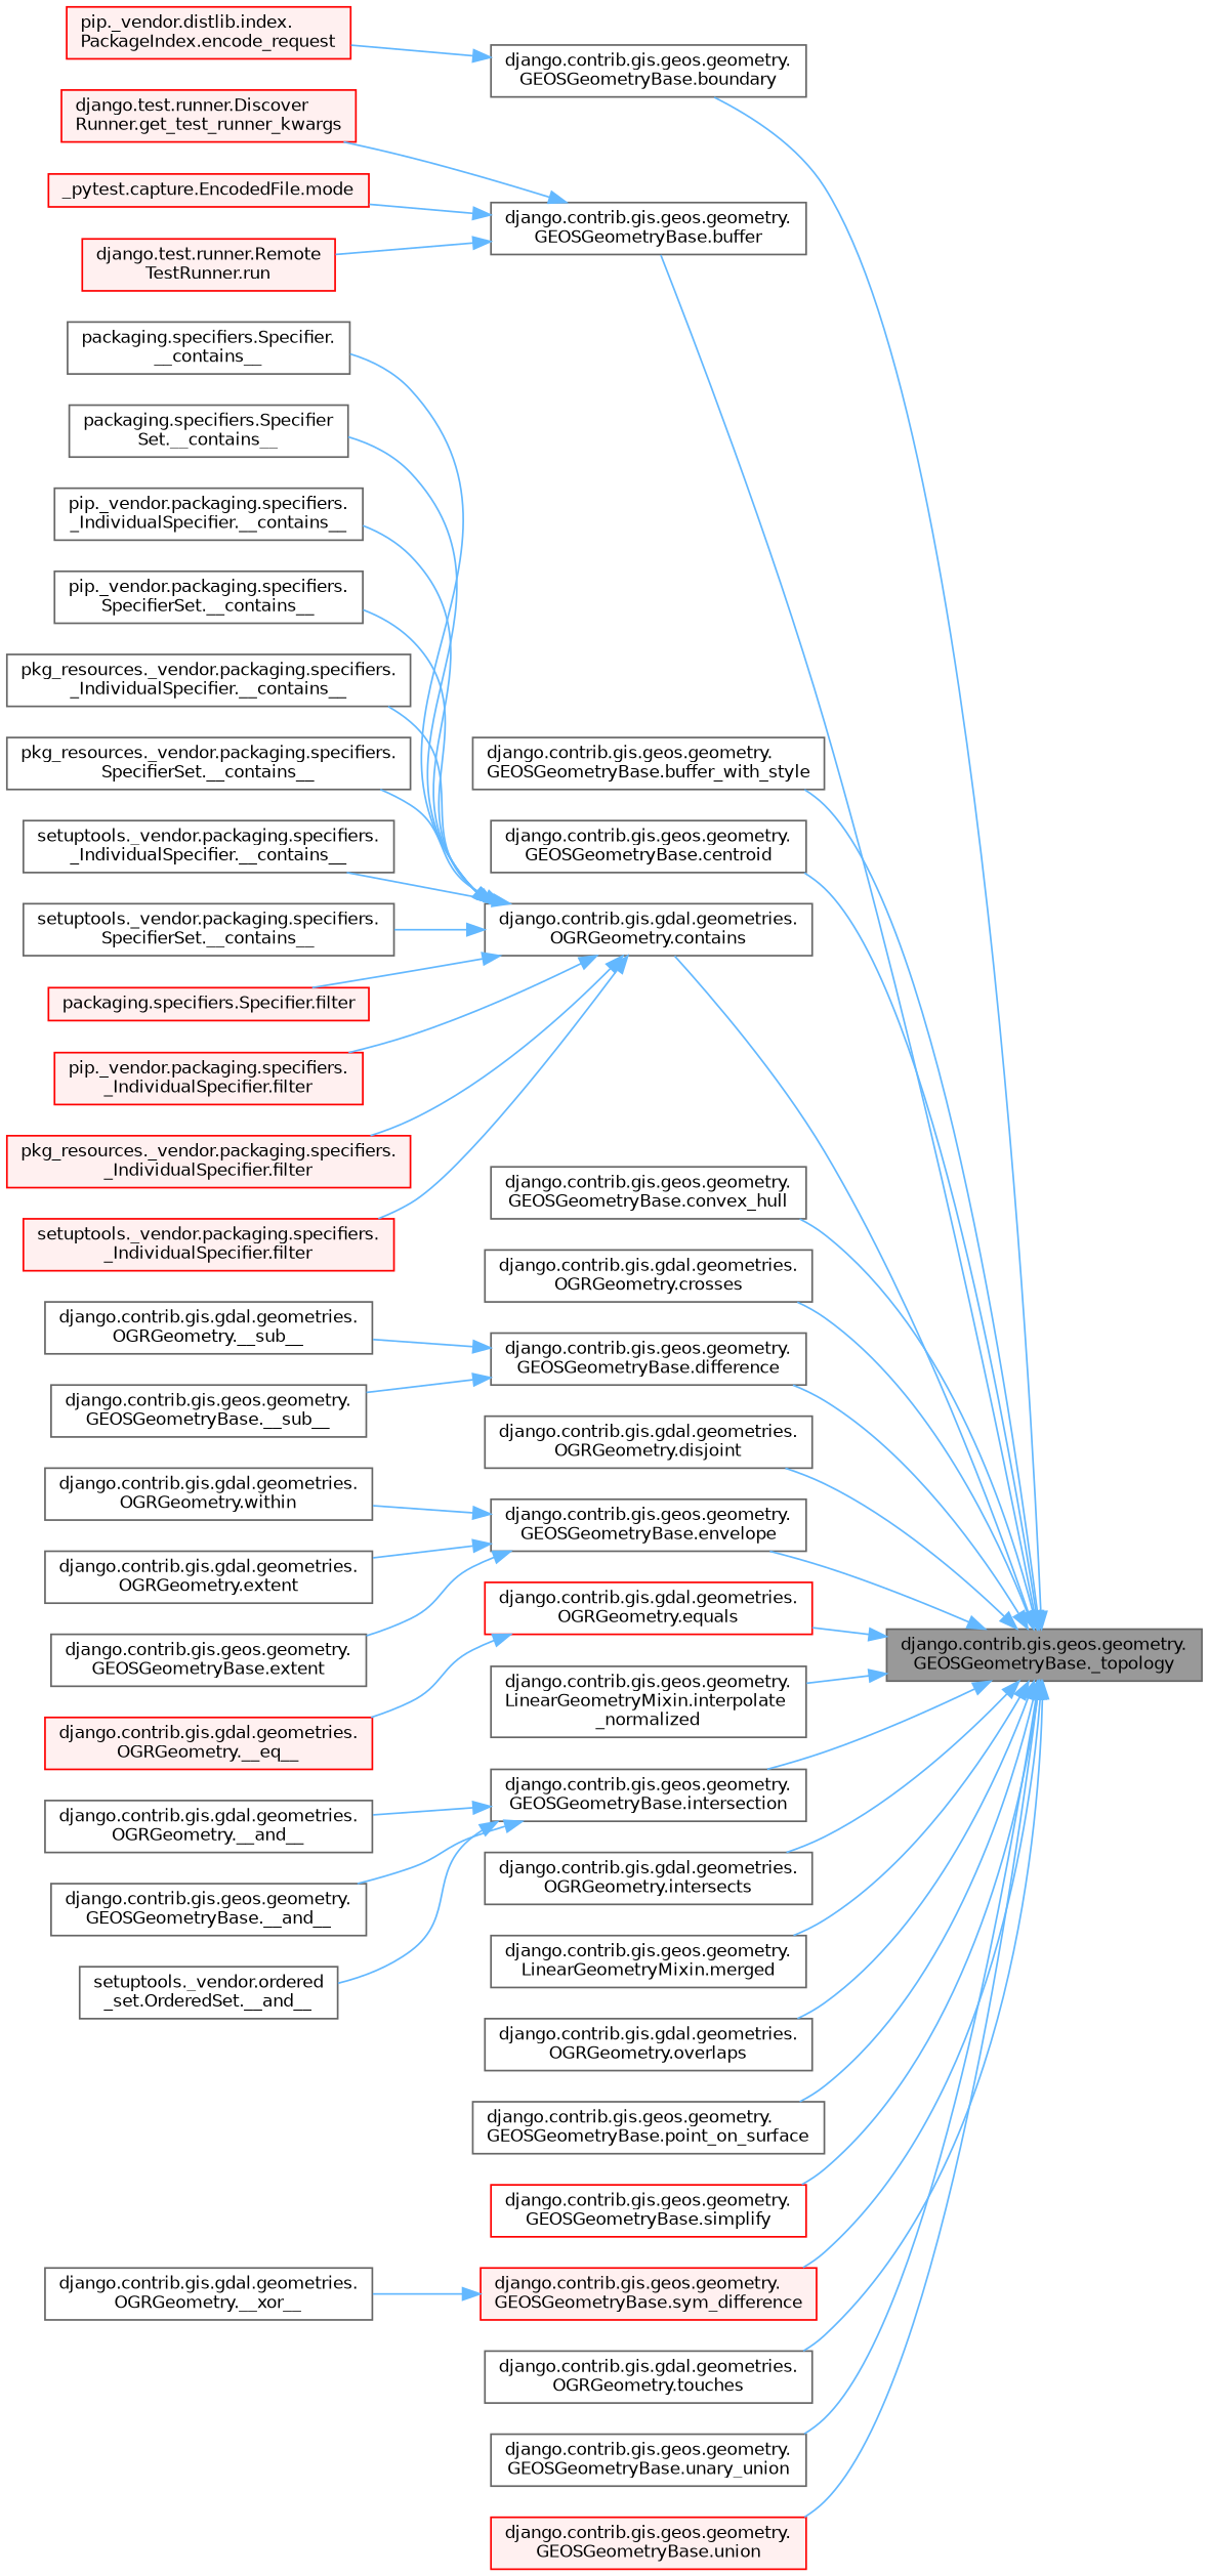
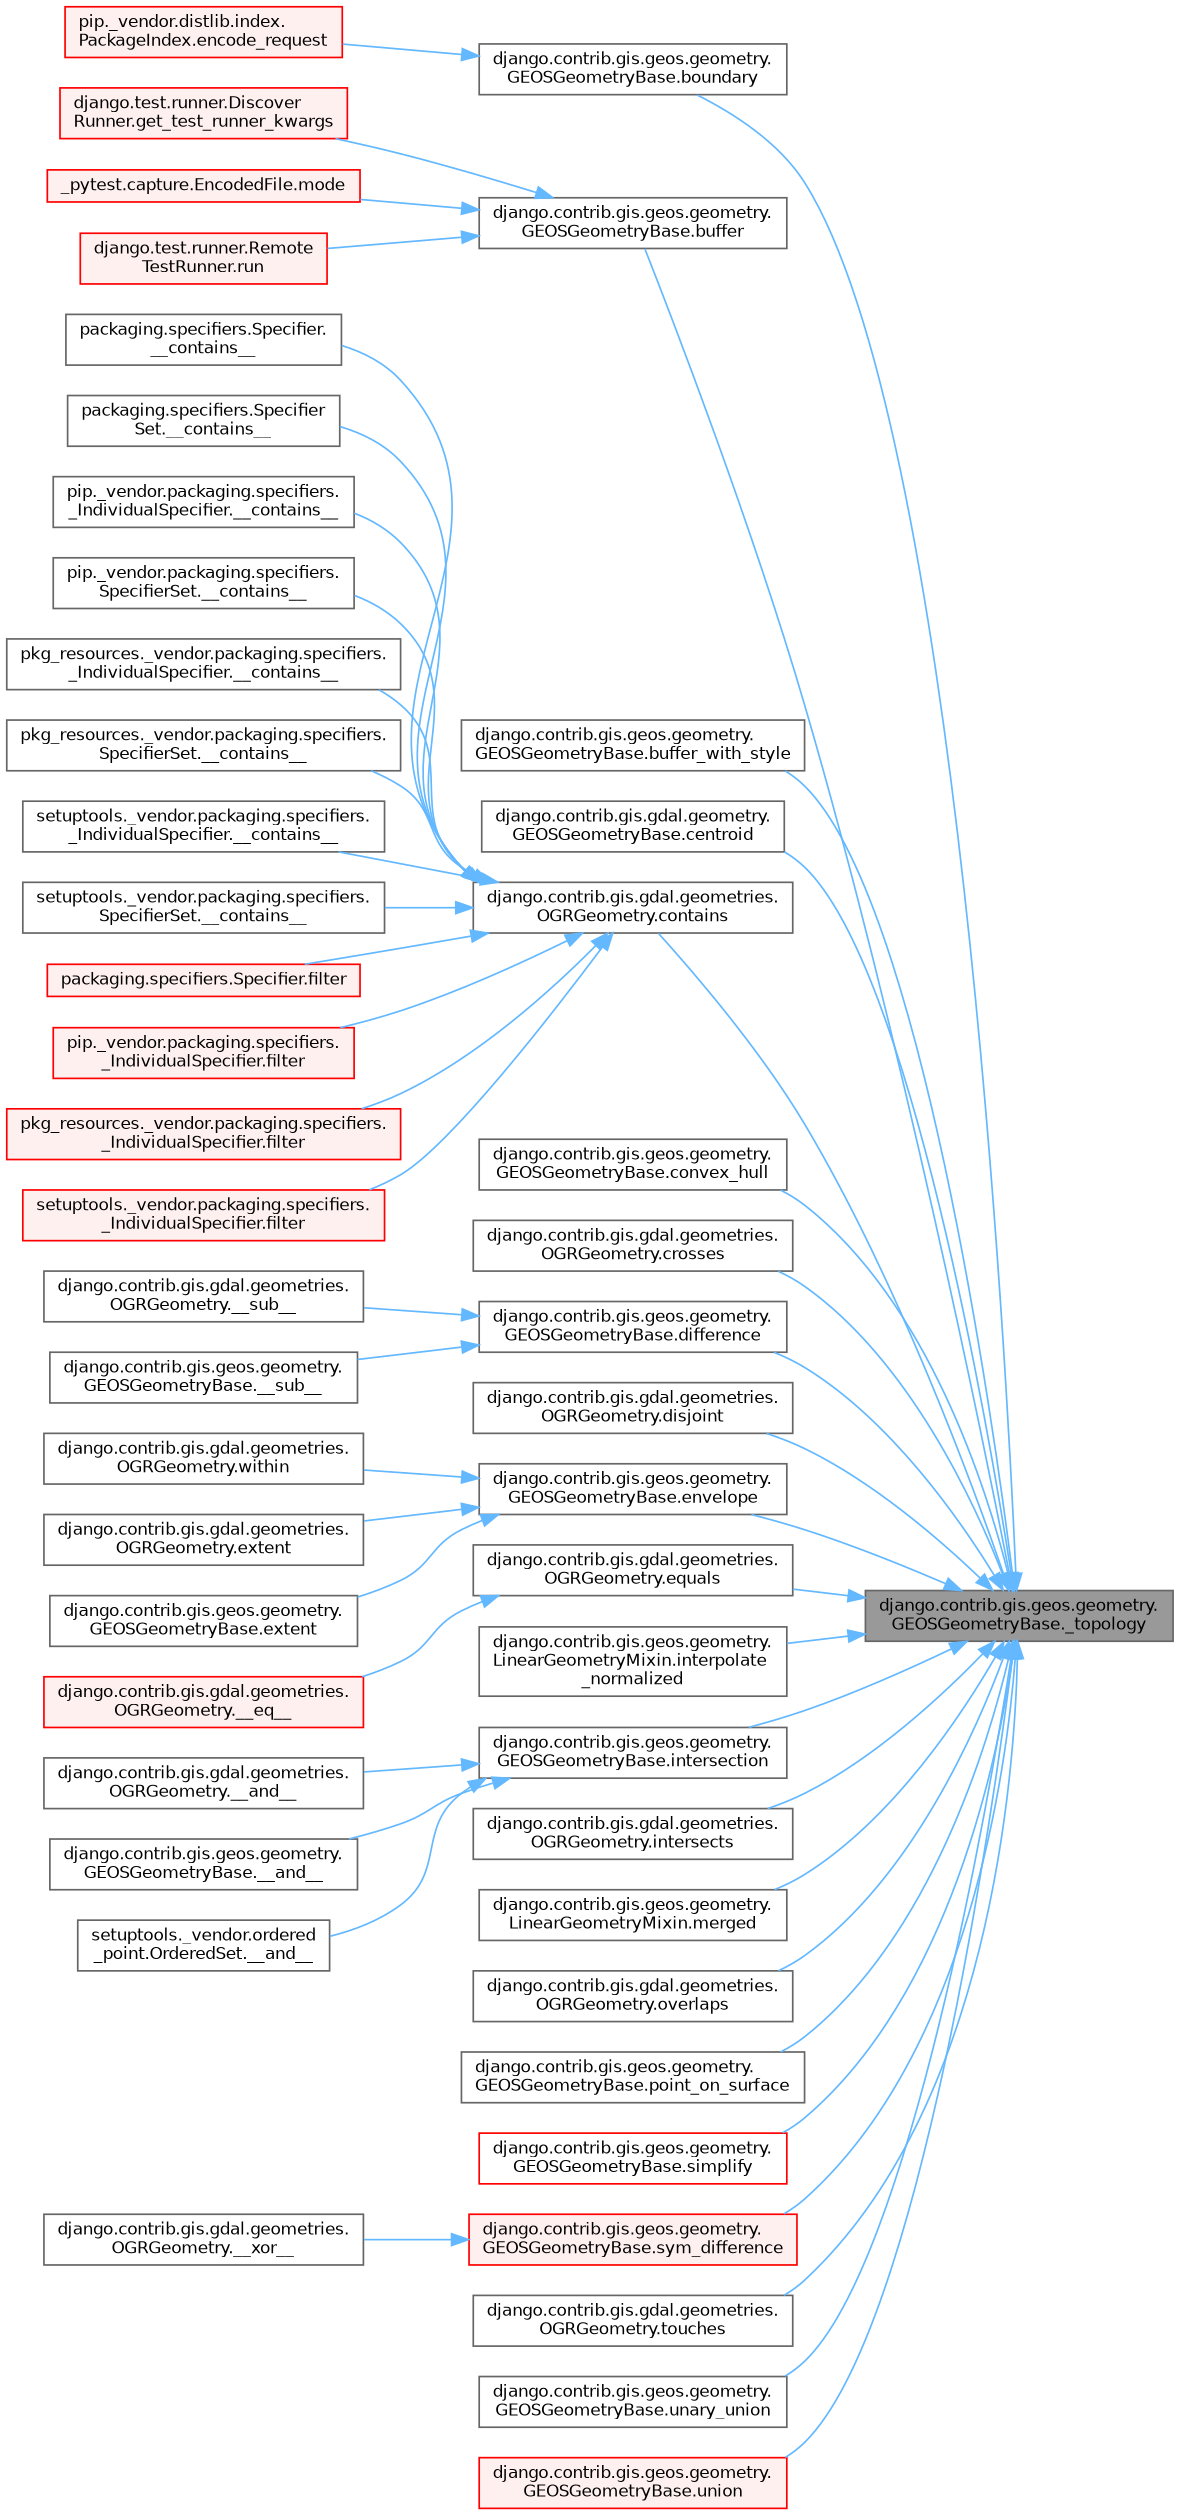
  digraph {
    rankdir=RL
    node [color=grey40 fillcolor=white fontname=Helvetica fontsize=10 shape=box style=filled]
    edge [color=steelblue1 dir=back fontname=Helvetica fontsize=10 labelfontname=Helvetica labelfontsize=10 style=solid]
    n1 [color=gray40 fillcolor=grey60 fontcolor=black height=0.2 label="django.contrib.gis.geos.geometry.\lGEOSGeometryBase._topology" width=0.4]
    n2 [height=0.2 label="django.contrib.gis.geos.geometry.\lGEOSGeometryBase.boundary" width=0.4]
    n3 [height=0.2 label="django.contrib.gis.geos.geometry.\lGEOSGeometryBase.buffer" width=0.4]
    n4 [height=0.2 label="django.contrib.gis.geos.geometry.\lGEOSGeometryBase.buffer_with_style" width=0.4]
-   n5 [height=0.2 label="django.contrib.gis.geos.geometry.\lGEOSGeometryBase.centroid" width=0.4]
+   n5 [height=0.2 label="django.contrib.gis.gdal.geometry.\lGEOSGeometryBase.centroid" width=0.4]
    n6 [height=0.2 label="django.contrib.gis.gdal.geometries.\lOGRGeometry.contains" width=0.4]
    n7 [height=0.2 label="django.contrib.gis.geos.geometry.\lGEOSGeometryBase.convex_hull" width=0.4]
    n8 [height=0.2 label="django.contrib.gis.gdal.geometries.\lOGRGeometry.crosses" width=0.4]
    n9 [height=0.2 label="django.contrib.gis.geos.geometry.\lGEOSGeometryBase.difference" width=0.4]
    n10 [height=0.2 label="django.contrib.gis.gdal.geometries.\lOGRGeometry.disjoint" width=0.4]
    n11 [height=0.2 label="django.contrib.gis.geos.geometry.\lGEOSGeometryBase.envelope" width=0.4]
-   n12 [color=red height=0.2 label="django.contrib.gis.gdal.geometries.\lOGRGeometry.equals" width=0.4]
+   n12 [height=0.2 label="django.contrib.gis.gdal.geometries.\lOGRGeometry.equals" width=0.4]
    n13 [height=0.2 label="django.contrib.gis.geos.geometry.\lLinearGeometryMixin.interpolate\l_normalized" width=0.4]
    n14 [height=0.2 label="django.contrib.gis.geos.geometry.\lGEOSGeometryBase.intersection" width=0.4]
    n15 [height=0.2 label="django.contrib.gis.gdal.geometries.\lOGRGeometry.intersects" width=0.4]
    n16 [height=0.2 label="django.contrib.gis.geos.geometry.\lLinearGeometryMixin.merged" width=0.4]
    n17 [height=0.2 label="django.contrib.gis.gdal.geometries.\lOGRGeometry.overlaps" width=0.4]
    n18 [height=0.2 label="django.contrib.gis.geos.geometry.\lGEOSGeometryBase.point_on_surface" width=0.4]
    n19 [color=red height=0.2 label="django.contrib.gis.geos.geometry.\lGEOSGeometryBase.simplify" width=0.4]
    n20 [color=red fillcolor="#FFF0F0" height=0.2 label="django.contrib.gis.geos.geometry.\lGEOSGeometryBase.sym_difference" width=0.4]
    n21 [height=0.2 label="django.contrib.gis.gdal.geometries.\lOGRGeometry.touches" width=0.4]
    n22 [height=0.2 label="django.contrib.gis.geos.geometry.\lGEOSGeometryBase.unary_union" width=0.4]
    n23 [color=red fillcolor="#FFF0F0" height=0.2 label="django.contrib.gis.geos.geometry.\lGEOSGeometryBase.union" width=0.4]
    n24 [color=red fillcolor="#FFF0F0" height=0.2 label="pip._vendor.distlib.index.\lPackageIndex.encode_request" width=0.4]
    n25 [color=red fillcolor="#FFF0F0" height=0.2 label="django.test.runner.Discover\lRunner.get_test_runner_kwargs" width=0.4]
    n26 [color=red fillcolor="#FFF0F0" height=0.2 label="_pytest.capture.EncodedFile.mode" width=0.4]
    n27 [color=red fillcolor="#FFF0F0" height=0.2 label="django.test.runner.Remote\lTestRunner.run" width=0.4]
    n28 [height=0.2 label="packaging.specifiers.Specifier.\l__contains__" width=0.4]
    n29 [height=0.2 label="packaging.specifiers.Specifier\lSet.__contains__" width=0.4]
    n30 [height=0.2 label="pip._vendor.packaging.specifiers.\l_IndividualSpecifier.__contains__" width=0.4]
    n31 [height=0.2 label="pip._vendor.packaging.specifiers.\lSpecifierSet.__contains__" width=0.4]
    n32 [height=0.2 label="pkg_resources._vendor.packaging.specifiers.\l_IndividualSpecifier.__contains__" width=0.4]
    n33 [height=0.2 label="pkg_resources._vendor.packaging.specifiers.\lSpecifierSet.__contains__" width=0.4]
    n34 [height=0.2 label="setuptools._vendor.packaging.specifiers.\l_IndividualSpecifier.__contains__" width=0.4]
    n35 [height=0.2 label="setuptools._vendor.packaging.specifiers.\lSpecifierSet.__contains__" width=0.4]
    n36 [color=red fillcolor="#FFF0F0" height=0.2 label="packaging.specifiers.Specifier.filter" width=0.4]
    n37 [color=red fillcolor="#FFF0F0" height=0.2 label="pip._vendor.packaging.specifiers.\l_IndividualSpecifier.filter" width=0.4]
    n38 [color=red fillcolor="#FFF0F0" height=0.2 label="pkg_resources._vendor.packaging.specifiers.\l_IndividualSpecifier.filter" width=0.4]
    n39 [color=red fillcolor="#FFF0F0" height=0.2 label="setuptools._vendor.packaging.specifiers.\l_IndividualSpecifier.filter" width=0.4]
    n40 [height=0.2 label="django.contrib.gis.gdal.geometries.\lOGRGeometry.__sub__" width=0.4]
    n41 [height=0.2 label="django.contrib.gis.geos.geometry.\lGEOSGeometryBase.__sub__" width=0.4]
    n42 [height=0.2 label="django.contrib.gis.gdal.geometries.\lOGRGeometry.within" width=0.4]
    n43 [height=0.2 label="django.contrib.gis.gdal.geometries.\lOGRGeometry.extent" width=0.4]
    n44 [height=0.2 label="django.contrib.gis.geos.geometry.\lGEOSGeometryBase.extent" width=0.4]
    n45 [color=red fillcolor="#FFF0F0" height=0.2 label="django.contrib.gis.gdal.geometries.\lOGRGeometry.__eq__" width=0.4]
    n46 [height=0.2 label="django.contrib.gis.gdal.geometries.\lOGRGeometry.__and__" width=0.4]
    n47 [height=0.2 label="django.contrib.gis.geos.geometry.\lGEOSGeometryBase.__and__" width=0.4]
-   n48 [height=0.2 label="setuptools._vendor.ordered\l_set.OrderedSet.__and__" width=0.4]
+   n48 [height=0.2 label="setuptools._vendor.ordered\l_point.OrderedSet.__and__" width=0.4]
    n49 [height=0.2 label="django.contrib.gis.gdal.geometries.\lOGRGeometry.__xor__" width=0.4]
    n1 -> n2
    n1 -> n3
    n1 -> n4
    n1 -> n5
    n1 -> n6
    n1 -> n7
    n1 -> n8
    n1 -> n9
    n1 -> n10
    n1 -> n11
    n1 -> n12
    n1 -> n13
    n1 -> n14
    n1 -> n15
    n1 -> n16
    n1 -> n17
    n1 -> n18
    n1 -> n19
    n1 -> n20
    n1 -> n21
    n1 -> n22
    n1 -> n23
    n2 -> n24
    n3 -> n25
    n3 -> n26
    n3 -> n27
    n6 -> n28
    n6 -> n29
    n6 -> n30
    n6 -> n31
    n6 -> n32
    n6 -> n33
    n6 -> n34
    n6 -> n35
    n6 -> n36
    n6 -> n37
    n6 -> n38
    n6 -> n39
    n9 -> n40
    n9 -> n41
    n11 -> n42
    n11 -> n43
    n11 -> n44
    n12 -> n45
    n14 -> n46
    n14 -> n47
    n14 -> n48
    n20 -> n49
  }
